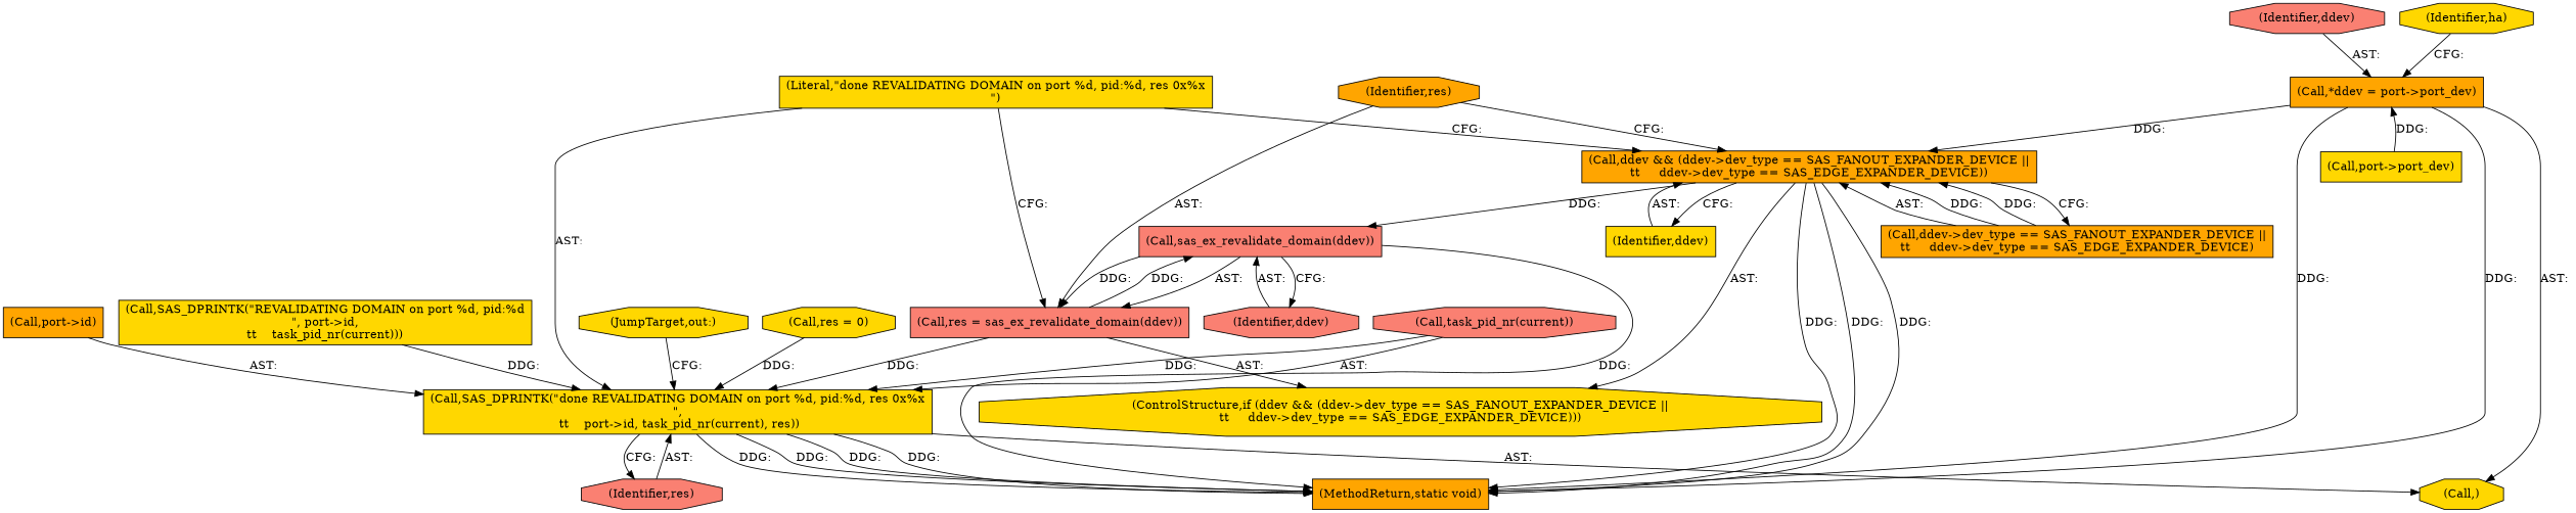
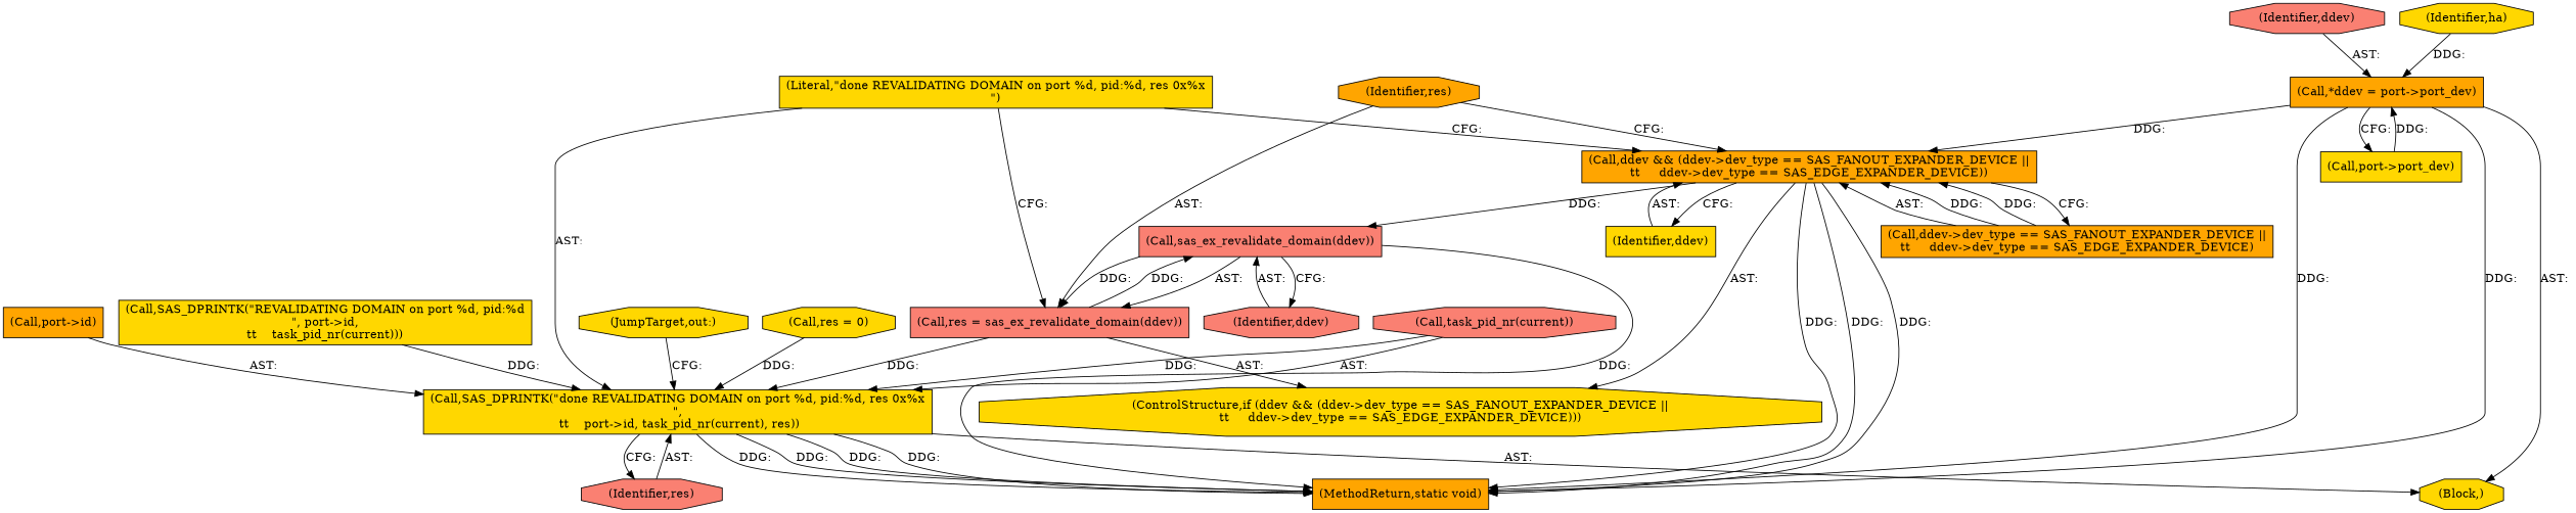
  digraph {
    node [fillcolor=gold shape=box style=filled]
    n1 [fillcolor=orange label="(Call,*ddev = port->port_dev)"]
    n2 [fillcolor=orange label="(Call,ddev && (ddev->dev_type == SAS_FANOUT_EXPANDER_DEVICE ||\n\t\t     ddev->dev_type == SAS_EDGE_EXPANDER_DEVICE))"]
    n3 [label="(Call,port->port_dev)"]
-   n4 [label="(Call,)" shape=octagon]
+   n4 [label="(Block,)" shape=octagon]
    n5 [fillcolor=orange label="(MethodReturn,static void)"]
    n6 [fillcolor=salmon label="(Call,sas_ex_revalidate_domain(ddev))"]
    n7 [fillcolor=orange label="(Call,ddev->dev_type == SAS_FANOUT_EXPANDER_DEVICE ||\n\t\t     ddev->dev_type == SAS_EDGE_EXPANDER_DEVICE)"]
    n8 [label="(Identifier,ddev)"]
    n9 [label="(ControlStructure,if (ddev && (ddev->dev_type == SAS_FANOUT_EXPANDER_DEVICE ||\n\t\t     ddev->dev_type == SAS_EDGE_EXPANDER_DEVICE)))" shape=octagon]
    n10 [fillcolor=salmon label="(Call,res = sas_ex_revalidate_domain(ddev))"]
    n11 [fillcolor=salmon label="(Identifier,ddev)" shape=octagon]
    n12 [label="(Call,SAS_DPRINTK(\"done REVALIDATING DOMAIN on port %d, pid:%d, res 0x%x\n\",\n \t\t    port->id, task_pid_nr(current), res))"]
    n13 [fillcolor=salmon label="(Identifier,res)" shape=octagon]
    n14 [fillcolor=orange label="(Identifier,res)" shape=octagon]
    n15 [fillcolor=orange label="(Call,port->id)"]
    n16 [label="(Call,SAS_DPRINTK(\"REVALIDATING DOMAIN on port %d, pid:%d\n\", port->id,\n\t\t    task_pid_nr(current)))"]
    n17 [fillcolor=salmon label="(Identifier,ddev)" shape=octagon]
    n18 [fillcolor=salmon label="(Call,task_pid_nr(current))" shape=octagon]
    n19 [label="(JumpTarget,out:)" shape=octagon]
    n20 [label="(Call,res = 0)" shape=octagon]
    n21 [label="(Identifier,ha)" shape=octagon]
    n22 [label="(Literal,\"done REVALIDATING DOMAIN on port %d, pid:%d, res 0x%x\n\")"]
    n1 -> n2 [label="DDG: "]
+   n1 -> n3 [label="CFG: "]
    n1 -> n4 [label="AST: "]
    n1 -> n5 [label="DDG: "]
    n1 -> n5 [label="DDG: "]
    n2 -> n5 [label="DDG: "]
    n2 -> n5 [label="DDG: "]
    n2 -> n5 [label="DDG: "]
    n2 -> n6 [label="DDG: "]
    n2 -> n7 [label="CFG: "]
    n2 -> n8 [label="CFG: "]
    n2 -> n9 [label="AST: "]
    n3 -> n1 [label="DDG: "]
    n6 -> n5 [label="DDG: "]
    n6 -> n10 [label="AST: "]
    n6 -> n10 [label="DDG: "]
    n6 -> n11 [label="CFG: "]
    n7 -> n2 [label="AST: "]
    n7 -> n2 [label="DDG: "]
    n7 -> n2 [label="DDG: "]
    n8 -> n2 [label="AST: "]
    n10 -> n6 [label="DDG: "]
    n10 -> n9 [label="AST: "]
    n10 -> n12 [label="DDG: "]
    n11 -> n6 [label="AST: "]
    n12 -> n4 [label="AST: "]
    n12 -> n5 [label="DDG: "]
    n12 -> n5 [label="DDG: "]
    n12 -> n5 [label="DDG: "]
    n12 -> n5 [label="DDG: "]
    n12 -> n13 [label="CFG: "]
    n13 -> n12 [label="AST: "]
    n14 -> n2 [label="CFG: "]
    n14 -> n10 [label="AST: "]
    n15 -> n12 [label="AST: "]
    n16 -> n12 [label="DDG: "]
    n17 -> n1 [label="AST: "]
    n18 -> n12 [label="AST: "]
    n18 -> n12 [label="DDG: "]
    n19 -> n12 [label="CFG: "]
    n20 -> n12 [label="DDG: "]
-   n21 -> n1 [label="CFG: "]
+   n21 -> n1 [label="DDG: "]
    n22 -> n2 [label="CFG: "]
    n22 -> n10 [label="CFG: "]
    n22 -> n12 [label="AST: "]
  }
